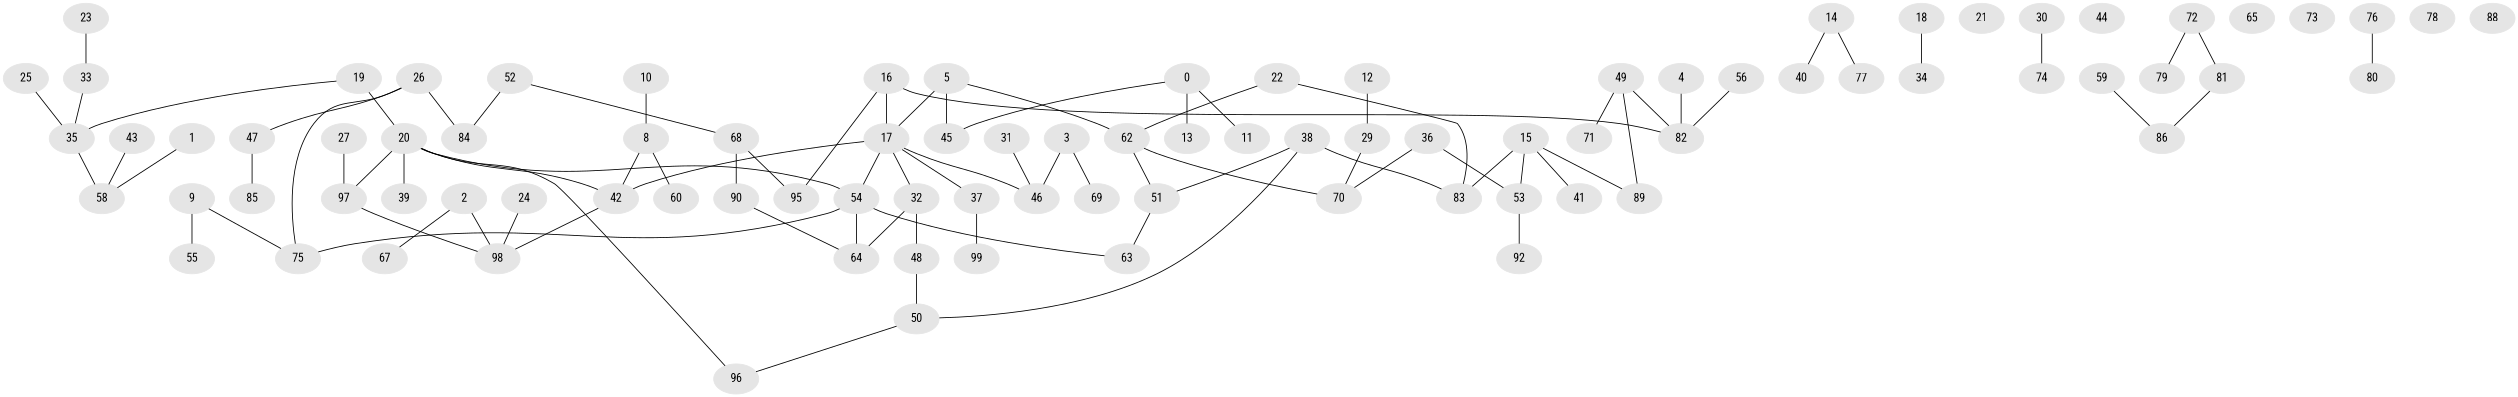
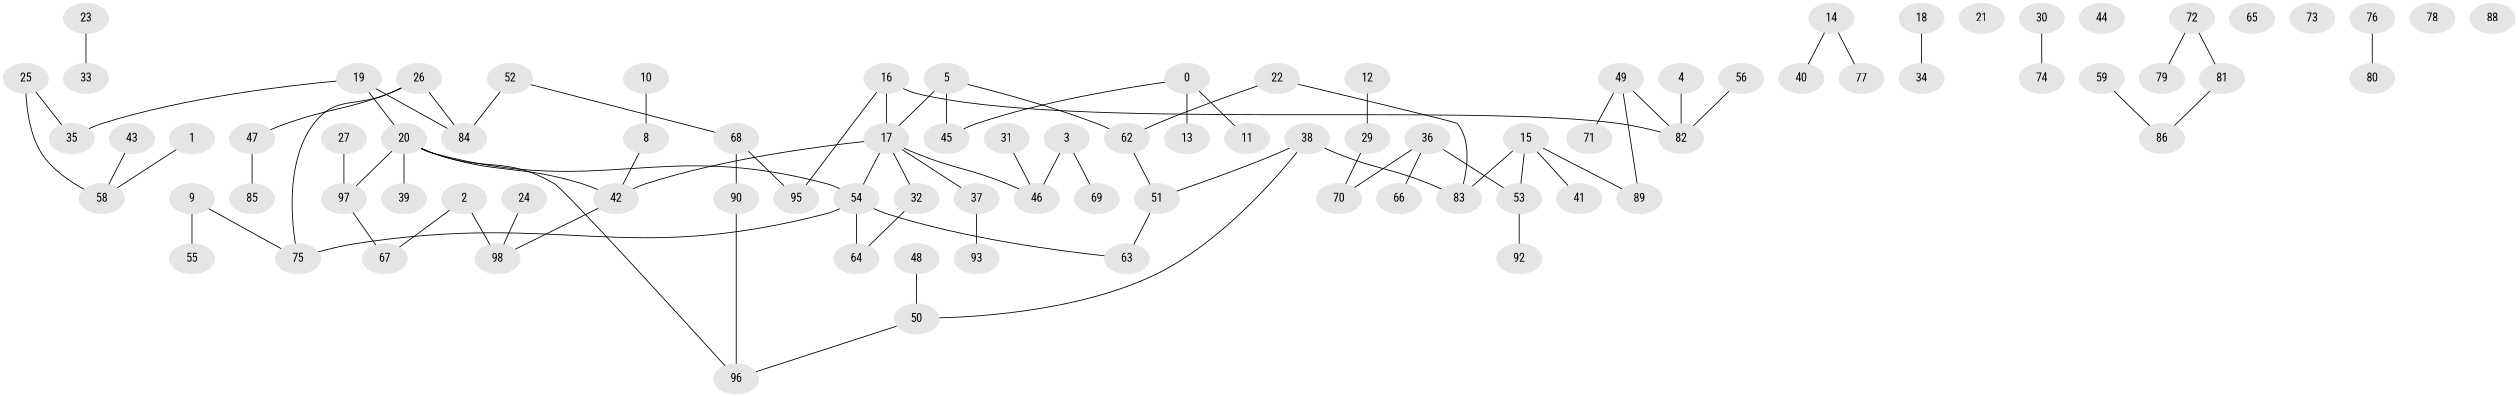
  graph {
    fontname="Roboto Condensed"
    node [color=gray90 fontname="Roboto Condensed" style=filled]
    edge [fontname="Roboto Condensed"]
    1
    58
    2
    67
    n5 [label=98]
    3
    46
    69
    37
-   93 [label=99]
+   93
    4
    82
    5
    17
    45
    62
    42
    32
    54
    26
    75
    47
    84
    50
    96
    70
    51
    n28 [label=0]
    11
    13
    16
    95
    8
-   60
    9
    55
    10
    n38 [label=97]
    27
    52
    68
    12
    29
    85
    14
    40
    77
    15
    41
    53
    83
    89
    92
    48
    64
    63
    18
    34
    19
    20
    35
    39
    21
    22
    23
    33
    24
    25
    30
    74
    31
    36
+   66
    38
    43
    44
    49
    71
    90
    56
    59
    86
    65
    72
    79
    81
    73
    76
    80
    78
    88
    1 -- 58
    2 -- 67
    2 -- n5
    3 -- 46
    3 -- 69
    37 -- 93
    4 -- 82
    5 -- 17
    5 -- 45
    5 -- 62
    17 -- 46
    17 -- 37
    17 -- 42
    17 -- 32
    17 -- 54
-   62 -- 70
    62 -- 51
    42 -- n5
-   32 -- 48
    32 -- 64
    54 -- 75
    54 -- 64
    54 -- 63
    26 -- 75
    26 -- 47
    26 -- 84
    47 -- 85
    50 -- 96
    51 -- 63
    n28 -- 45
    n28 -- 11
    n28 -- 13
    16 -- 82
    16 -- 17
    16 -- 95
    8 -- 42
-   8 -- 60
    9 -- 75
    9 -- 55
    10 -- 8
-   n38 -- n5
+   n38 -- 67
    27 -- n38
    52 -- 84
    52 -- 68
    68 -- 95
    68 -- 90
    12 -- 29
    29 -- 70
    14 -- 40
    14 -- 77
    15 -- 41
    15 -- 53
    15 -- 83
    15 -- 89
    53 -- 92
    48 -- 50
    18 -- 34
+   19 -- 84
    19 -- 20
    19 -- 35
    20 -- 42
    20 -- 54
    20 -- 96
    20 -- n38
    20 -- 39
    22 -- 62
    22 -- 83
    23 -- 33
-   33 -- 35
    24 -- n5
-   35 -- 58
+   25 -- 58
    25 -- 35
    30 -- 74
    31 -- 46
    36 -- 70
    36 -- 53
+   36 -- 66
    38 -- 50
    38 -- 51
    38 -- 83
    43 -- 58
    49 -- 82
    49 -- 89
    49 -- 71
-   90 -- 64
+   90 -- 96
    56 -- 82
    59 -- 86
    72 -- 79
    72 -- 81
    81 -- 86
    76 -- 80
  }
